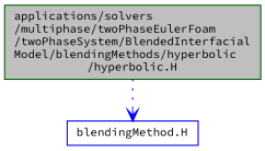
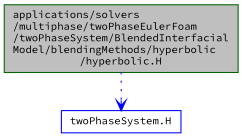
  digraph {
    fontname="Source Code Pro"
    node [fontname="Source Code Pro" fontsize=10 shape=record]
    n1 [color=darkgreen fillcolor=grey75 fontcolor=black height=0.2 label="applications/solvers\l/multiphase/twoPhaseEulerFoam\l/twoPhaseSystem/BlendedInterfacial\lModel/blendingMethods/hyperbolic\l/hyperbolic.H" style=filled width=0.4]
-   n2 [color=blue height=0.2 label="blendingMethod.H" width=0.4]
+   n2 [color=blue height=0.2 label="twoPhaseSystem.H" width=0.4]
    n1 -> n2 [color=blue fontname="Source Code Pro" fontsize=10 labelfontname=FreeSans labelfontsize=10 style=dotted arrowhead=vee]
  }
